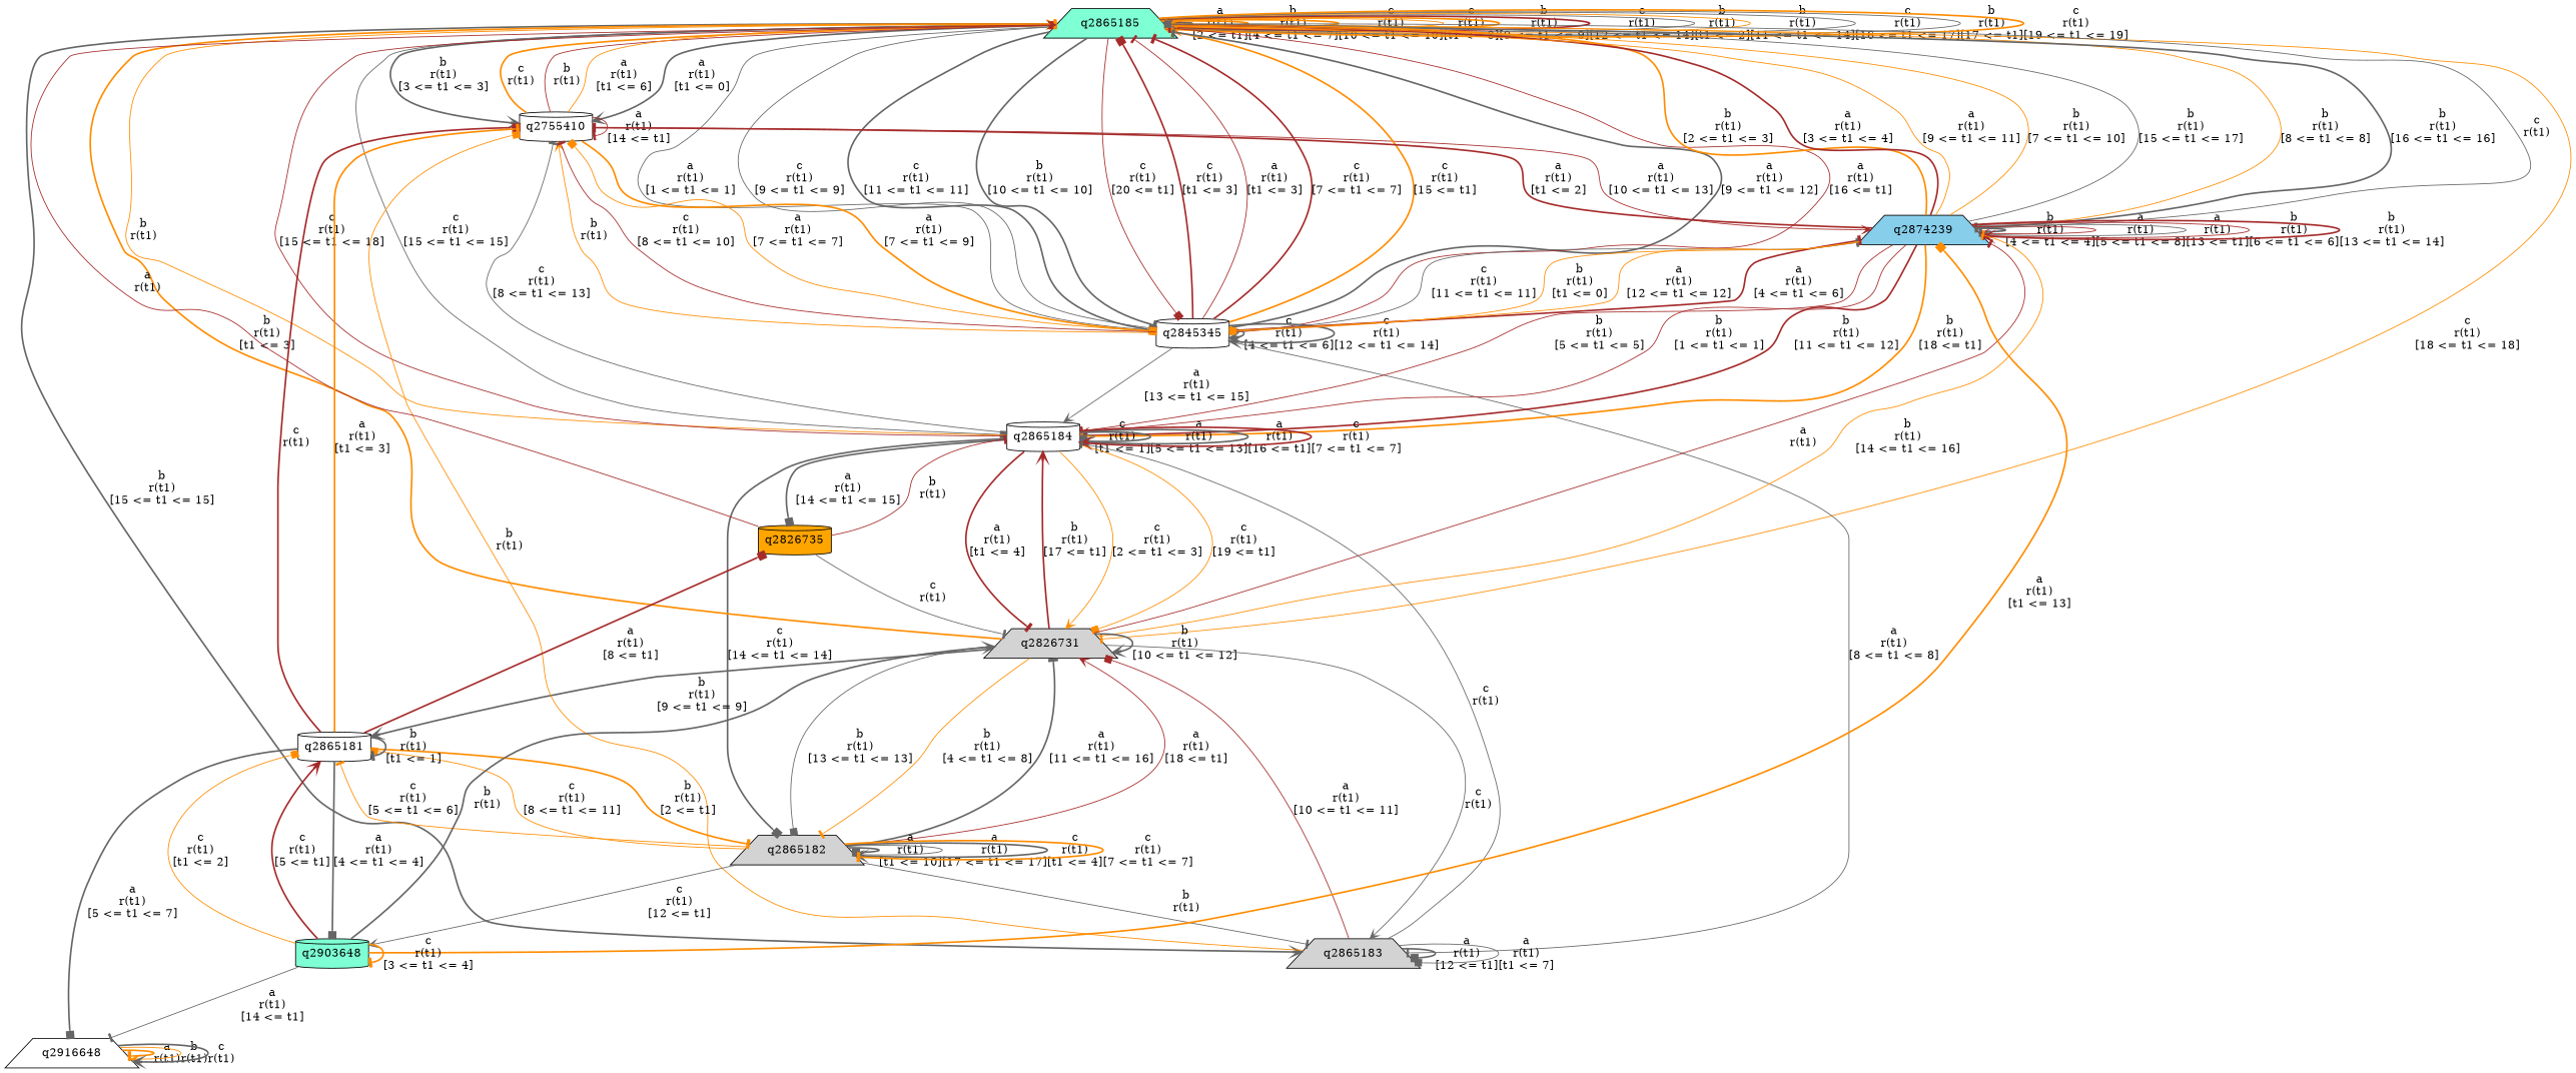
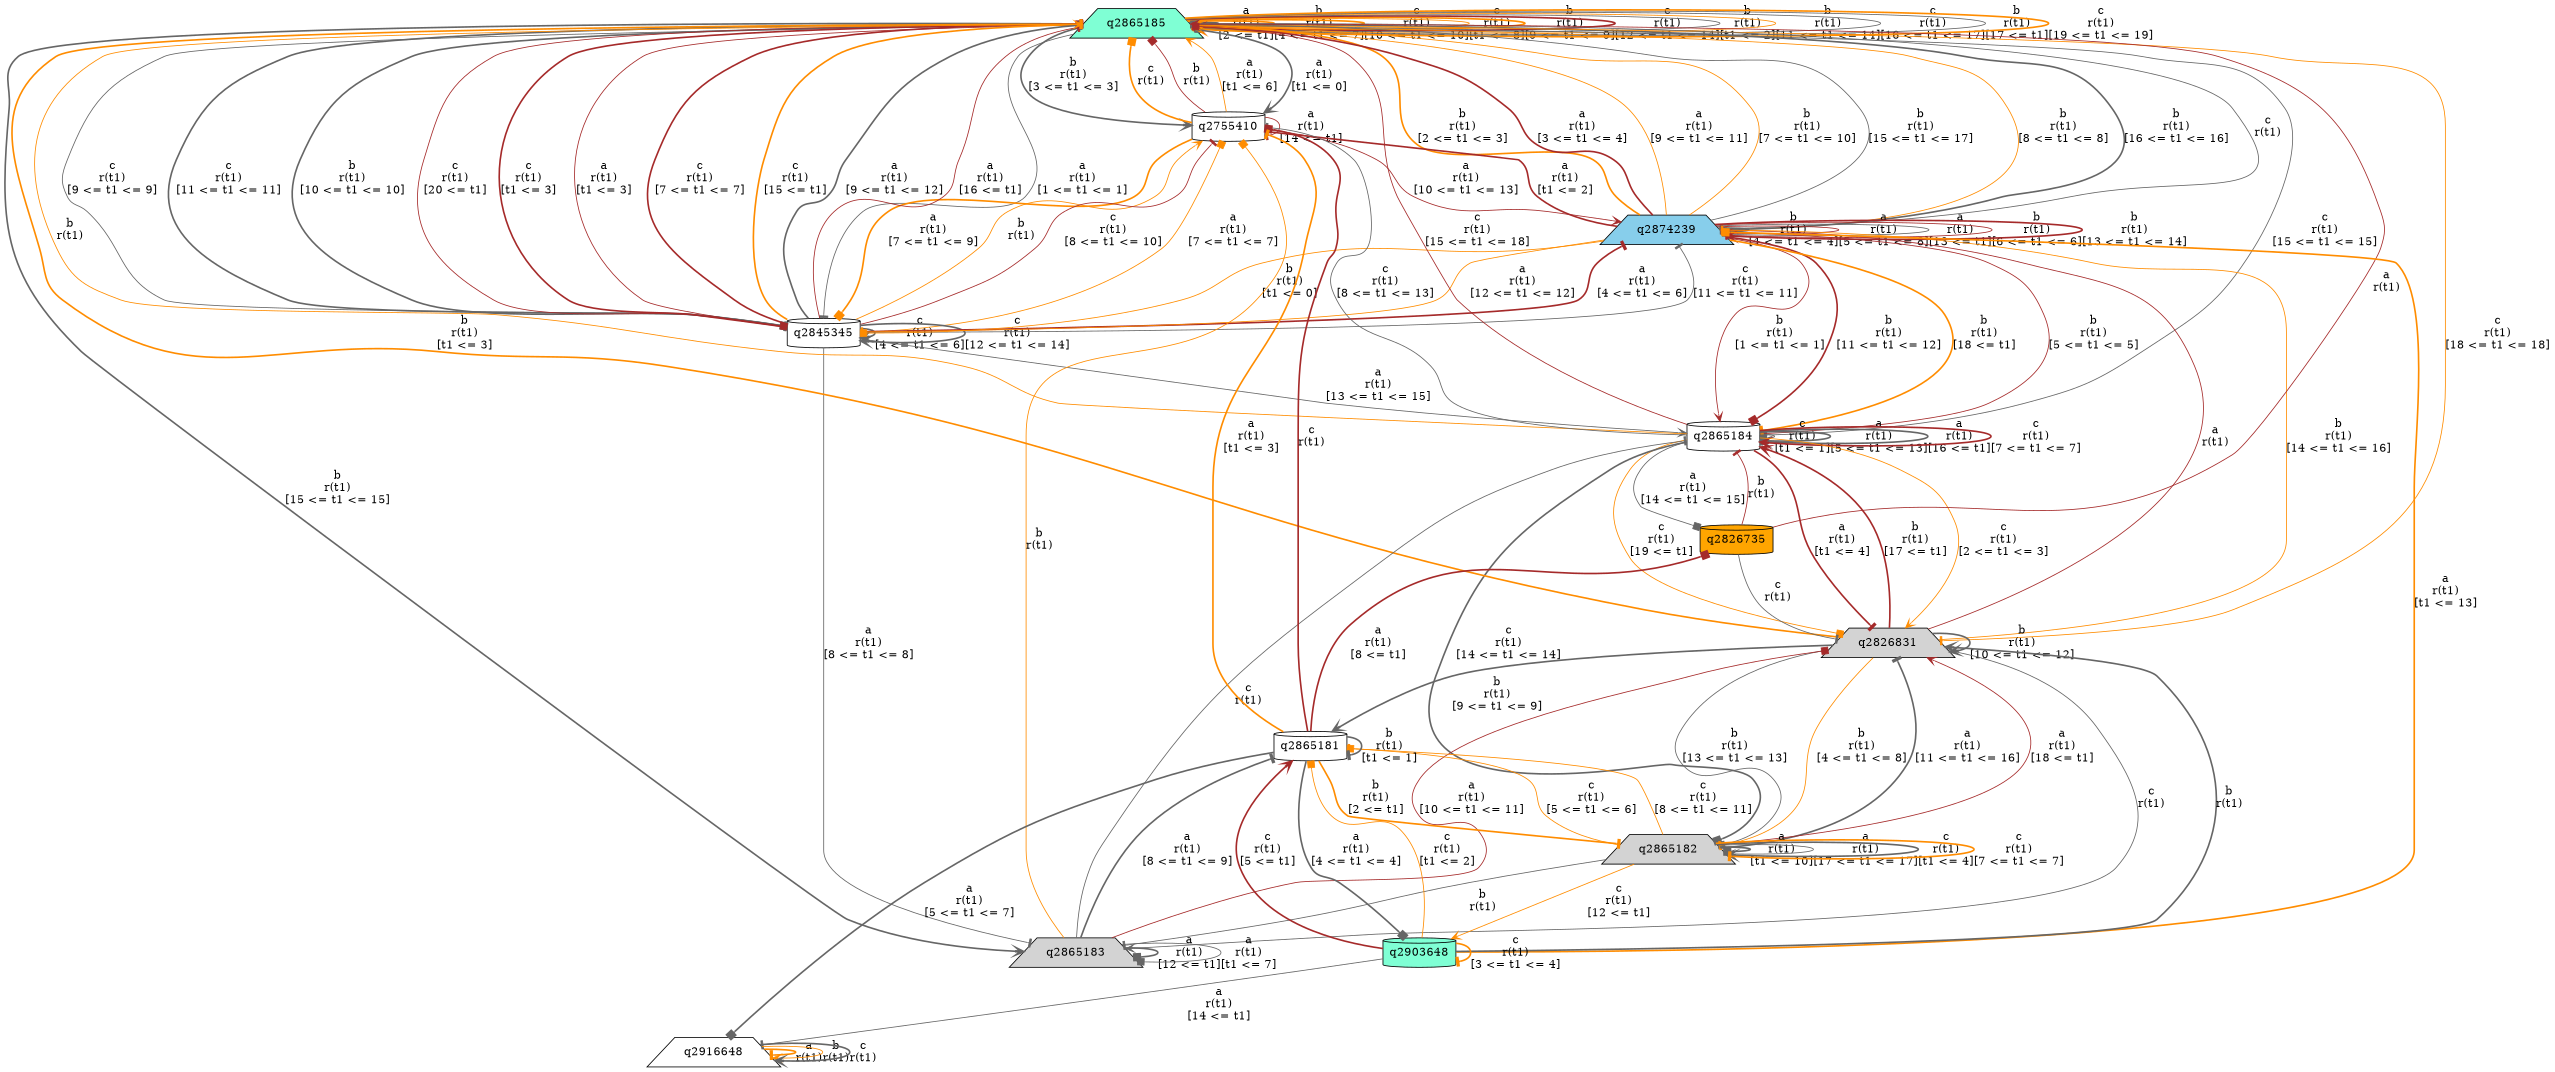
  digraph {
    node [fillcolor=white shape=trapezium style=filled]
    edge [arrowhead=tee color=gray40 style=solid]
    n1 [fillcolor=aquamarine label=q2865185]
    n2 [label=q2755410 shape=cylinder]
    n3 [label=q2845345 shape=cylinder]
    n4 [fillcolor=skyblue label=q2874239]
    n5 [label=q2865184 shape=cylinder]
-   n6 [fillcolor=lightgrey label=q2826731]
+   n6 [fillcolor=lightgrey label=q2826831]
    n7 [fillcolor=lightgrey label=q2865183]
    n8 [fillcolor=lightgrey label=q2865182]
    n9 [fillcolor=orange label=q2826735 shape=cylinder]
    n10 [label=q2865181 shape=cylinder]
    n11 [fillcolor=aquamarine label=q2903648 shape=cylinder]
    n12 [label=q2916648]
    n1 -> n1 [arrowhead=box label="a\nr(t1)\n[2 <= t1]" style=bold]
    n1 -> n1 [arrowhead=vee color=darkorange label="b\nr(t1)\n[4 <= t1 <= 7]" style=bold]
    n1 -> n1 [arrowhead=box color=darkorange label="c\nr(t1)\n[10 <= t1 <= 10]" style=bold]
    n1 -> n1 [arrowhead=vee color=darkorange label="c\nr(t1)\n[t1 <= 8]"]
    n1 -> n1 [arrowhead=box color=darkorange label="b\nr(t1)\n[9 <= t1 <= 9]" style=bold]
    n1 -> n1 [arrowhead=vee color=brown label="c\nr(t1)\n[12 <= t1 <= 14]" style=bold]
    n1 -> n1 [label="b\nr(t1)\n[t1 <= 2]"]
    n1 -> n1 [arrowhead=box color=darkorange label="b\nr(t1)\n[11 <= t1 <= 14]"]
    n1 -> n1 [arrowhead=box label="c\nr(t1)\n[16 <= t1 <= 17]"]
    n1 -> n1 [arrowhead=box label="b\nr(t1)\n[17 <= t1]"]
    n1 -> n1 [arrowhead=vee color=darkorange label="c\nr(t1)\n[19 <= t1 <= 19]" style=bold]
    n1 -> n2 [arrowhead=vee label="a\nr(t1)\n[t1 <= 0]" style=bold]
    n1 -> n2 [arrowhead=vee label="b\nr(t1)\n[3 <= t1 <= 3]" style=bold]
    n1 -> n3 [label="a\nr(t1)\n[1 <= t1 <= 1]"]
    n1 -> n3 [arrowhead=box label="c\nr(t1)\n[9 <= t1 <= 9]"]
    n1 -> n3 [arrowhead=box label="c\nr(t1)\n[11 <= t1 <= 11]" style=bold]
    n1 -> n3 [label="b\nr(t1)\n[10 <= t1 <= 10]" style=bold]
    n1 -> n3 [arrowhead=box color=brown label="c\nr(t1)\n[20 <= t1]"]
    n1 -> n4 [arrowhead=vee color=darkorange label="b\nr(t1)\n[8 <= t1 <= 8]"]
    n1 -> n4 [label="b\nr(t1)\n[16 <= t1 <= 16]" style=bold]
    n1 -> n5 [arrowhead=box label="c\nr(t1)\n[15 <= t1 <= 15]"]
    n1 -> n6 [color=darkorange label="c\nr(t1)\n[18 <= t1 <= 18]"]
    n1 -> n7 [arrowhead=vee label="b\nr(t1)\n[15 <= t1 <= 15]" style=bold]
    n2 -> n1 [arrowhead=box color=darkorange label="c\nr(t1)\n" style=bold]
    n2 -> n1 [arrowhead=box color=brown label="b\nr(t1)\n"]
    n2 -> n1 [arrowhead=vee color=darkorange label="a\nr(t1)\n[t1 <= 6]"]
    n2 -> n2 [color=brown label="a\nr(t1)\n[14 <= t1]"]
    n2 -> n3 [arrowhead=box color=darkorange label="a\nr(t1)\n[7 <= t1 <= 9]" style=bold]
    n2 -> n4 [arrowhead=vee color=brown label="a\nr(t1)\n[10 <= t1 <= 13]"]
    n3 -> n1 [arrowhead=box color=brown label="c\nr(t1)\n[t1 <= 3]" style=bold]
    n3 -> n1 [color=brown label="a\nr(t1)\n[t1 <= 3]"]
    n3 -> n1 [color=brown label="c\nr(t1)\n[7 <= t1 <= 7]" style=bold]
    n3 -> n1 [color=darkorange label="c\nr(t1)\n[15 <= t1]" style=bold]
    n3 -> n1 [label="a\nr(t1)\n[9 <= t1 <= 12]" style=bold]
    n3 -> n1 [color=brown label="a\nr(t1)\n[16 <= t1]"]
    n3 -> n2 [arrowhead=vee color=darkorange label="b\nr(t1)\n"]
    n3 -> n2 [color=brown label="c\nr(t1)\n[8 <= t1 <= 10]"]
    n3 -> n2 [arrowhead=box color=darkorange label="a\nr(t1)\n[7 <= t1 <= 7]"]
    n3 -> n3 [arrowhead=vee label="c\nr(t1)\n[4 <= t1 <= 6]" style=bold]
    n3 -> n3 [arrowhead=vee label="c\nr(t1)\n[12 <= t1 <= 14]" style=bold]
    n3 -> n4 [color=brown label="a\nr(t1)\n[4 <= t1 <= 6]" style=bold]
    n3 -> n4 [label="c\nr(t1)\n[11 <= t1 <= 11]"]
    n3 -> n5 [arrowhead=vee label="a\nr(t1)\n[13 <= t1 <= 15]"]
    n3 -> n7 [label="a\nr(t1)\n[8 <= t1 <= 8]"]
    n4 -> n1 [arrowhead=vee label="c\nr(t1)\n"]
    n4 -> n1 [color=darkorange label="b\nr(t1)\n[2 <= t1 <= 3]" style=bold]
    n4 -> n1 [color=brown label="a\nr(t1)\n[3 <= t1 <= 4]" style=bold]
    n4 -> n1 [arrowhead=vee color=darkorange label="a\nr(t1)\n[9 <= t1 <= 11]"]
    n4 -> n1 [color=darkorange label="b\nr(t1)\n[7 <= t1 <= 10]"]
    n4 -> n1 [arrowhead=box label="b\nr(t1)\n[15 <= t1 <= 17]"]
    n4 -> n2 [color=brown label="a\nr(t1)\n[t1 <= 2]" style=bold]
    n4 -> n3 [color=darkorange label="a\nr(t1)\n[12 <= t1 <= 12]"]
    n4 -> n3 [arrowhead=box color=darkorange label="b\nr(t1)\n[t1 <= 0]"]
    n4 -> n4 [label="b\nr(t1)\n[4 <= t1 <= 4]" style=bold]
    n4 -> n4 [arrowhead=vee color=brown label="a\nr(t1)\n[5 <= t1 <= 8]"]
    n4 -> n4 [arrowhead=vee label="a\nr(t1)\n[13 <= t1]"]
    n4 -> n4 [color=brown label="b\nr(t1)\n[6 <= t1 <= 6]"]
    n4 -> n4 [arrowhead=vee color=brown label="b\nr(t1)\n[13 <= t1 <= 14]" style=bold]
    n4 -> n5 [color=brown label="b\nr(t1)\n[5 <= t1 <= 5]"]
    n4 -> n5 [arrowhead=vee color=brown label="b\nr(t1)\n[1 <= t1 <= 1]"]
    n4 -> n5 [arrowhead=box color=brown label="b\nr(t1)\n[11 <= t1 <= 12]" style=bold]
    n4 -> n5 [color=darkorange label="b\nr(t1)\n[18 <= t1]" style=bold]
    n5 -> n1 [arrowhead=vee color=darkorange label="b\nr(t1)\n"]
    n5 -> n1 [arrowhead=box color=brown label="c\nr(t1)\n[15 <= t1 <= 18]"]
    n5 -> n2 [label="c\nr(t1)\n[8 <= t1 <= 13]"]
    n5 -> n5 [arrowhead=box label="c\nr(t1)\n[t1 <= 1]"]
    n5 -> n5 [label="a\nr(t1)\n[5 <= t1 <= 13]" style=bold]
    n5 -> n5 [arrowhead=vee label="a\nr(t1)\n[16 <= t1]" style=bold]
    n5 -> n5 [arrowhead=vee color=brown label="c\nr(t1)\n[7 <= t1 <= 7]" style=bold]
    n5 -> n6 [arrowhead=vee color=darkorange label="c\nr(t1)\n[2 <= t1 <= 3]"]
    n5 -> n6 [arrowhead=box color=darkorange label="c\nr(t1)\n[19 <= t1]"]
    n5 -> n6 [color=brown label="a\nr(t1)\n[t1 <= 4]" style=bold]
    n5 -> n8 [arrowhead=box label="c\nr(t1)\n[14 <= t1 <= 14]" style=bold]
-   n5 -> n9 [arrowhead=box label="a\nr(t1)\n[14 <= t1 <= 15]" style=bold]
+   n5 -> n9 [arrowhead=box label="a\nr(t1)\n[14 <= t1 <= 15]"]
    n6 -> n1 [color=darkorange label="b\nr(t1)\n[t1 <= 3]" style=bold]
    n6 -> n4 [color=brown label="a\nr(t1)\n"]
    n6 -> n4 [color=darkorange label="b\nr(t1)\n[14 <= t1 <= 16]"]
    n6 -> n5 [arrowhead=vee color=brown label="b\nr(t1)\n[17 <= t1]" style=bold]
    n6 -> n6 [arrowhead=vee label="b\nr(t1)\n[10 <= t1 <= 12]" style=bold]
    n6 -> n7 [arrowhead=vee label="c\nr(t1)\n"]
    n6 -> n8 [arrowhead=box label="b\nr(t1)\n[13 <= t1 <= 13]"]
    n6 -> n8 [color=darkorange label="b\nr(t1)\n[4 <= t1 <= 8]"]
    n6 -> n10 [arrowhead=vee label="b\nr(t1)\n[9 <= t1 <= 9]" style=bold]
    n7 -> n2 [arrowhead=box color=darkorange label="b\nr(t1)\n"]
    n7 -> n5 [label="c\nr(t1)\n"]
    n7 -> n6 [arrowhead=box color=brown label="a\nr(t1)\n[10 <= t1 <= 11]"]
    n7 -> n7 [arrowhead=box label="a\nr(t1)\n[12 <= t1]" style=bold]
    n7 -> n7 [arrowhead=box label="a\nr(t1)\n[t1 <= 7]"]
+   n7 -> n10 [label="a\nr(t1)\n[8 <= t1 <= 9]" style=bold]
    n8 -> n6 [label="a\nr(t1)\n[11 <= t1 <= 16]" style=bold]
    n8 -> n6 [arrowhead=vee color=brown label="a\nr(t1)\n[18 <= t1]"]
    n8 -> n7 [label="b\nr(t1)\n"]
    n8 -> n8 [arrowhead=box label="a\nr(t1)\n[t1 <= 10]" style=bold]
    n8 -> n8 [arrowhead=vee label="a\nr(t1)\n[17 <= t1 <= 17]"]
    n8 -> n8 [arrowhead=vee label="c\nr(t1)\n[t1 <= 4]" style=bold]
    n8 -> n8 [color=darkorange label="c\nr(t1)\n[7 <= t1 <= 7]" style=bold]
    n8 -> n10 [color=darkorange label="c\nr(t1)\n[5 <= t1 <= 6]"]
    n8 -> n10 [arrowhead=box color=darkorange label="c\nr(t1)\n[8 <= t1 <= 11]"]
-   n8 -> n11 [arrowhead=vee label="c\nr(t1)\n[12 <= t1]"]
+   n8 -> n11 [arrowhead=vee color=darkorange label="c\nr(t1)\n[12 <= t1]"]
    n9 -> n1 [arrowhead=vee color=brown label="a\nr(t1)\n"]
    n9 -> n5 [color=brown label="b\nr(t1)\n"]
    n9 -> n6 [label="c\nr(t1)\n"]
    n10 -> n2 [arrowhead=box color=brown label="c\nr(t1)\n" style=bold]
    n10 -> n2 [color=darkorange label="a\nr(t1)\n[t1 <= 3]" style=bold]
    n10 -> n8 [color=darkorange label="b\nr(t1)\n[2 <= t1]" style=bold]
    n10 -> n9 [arrowhead=box color=brown label="a\nr(t1)\n[8 <= t1]" style=bold]
    n10 -> n10 [label="b\nr(t1)\n[t1 <= 1]" style=bold]
    n10 -> n11 [arrowhead=box label="a\nr(t1)\n[4 <= t1 <= 4]" style=bold]
    n10 -> n12 [arrowhead=box label="a\nr(t1)\n[5 <= t1 <= 7]" style=bold]
    n11 -> n4 [arrowhead=box color=darkorange label="a\nr(t1)\n[t1 <= 13]" style=bold]
    n11 -> n6 [arrowhead=vee label="b\nr(t1)\n" style=bold]
    n11 -> n10 [arrowhead=box color=darkorange label="c\nr(t1)\n[t1 <= 2]"]
    n11 -> n10 [arrowhead=vee color=brown label="c\nr(t1)\n[5 <= t1]" style=bold]
    n11 -> n11 [color=darkorange label="c\nr(t1)\n[3 <= t1 <= 4]" style=bold]
    n11 -> n12 [label="a\nr(t1)\n[14 <= t1]"]
    n12 -> n12 [color=darkorange label="a\nr(t1)\n" style=bold]
    n12 -> n12 [arrowhead=vee color=darkorange label="b\nr(t1)\n"]
    n12 -> n12 [arrowhead=vee label="c\nr(t1)\n" style=bold]
  }
